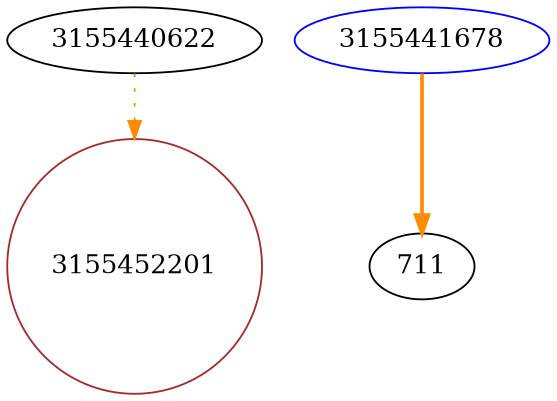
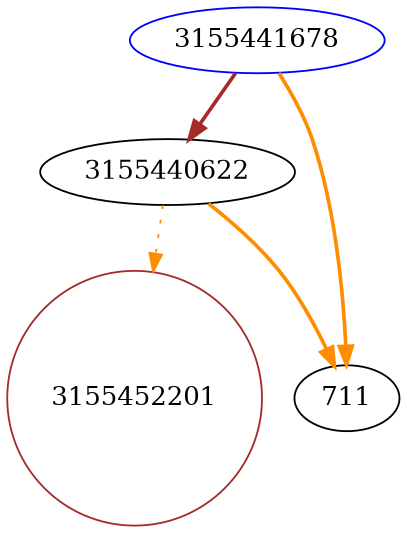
  strict digraph {
    node [color=black shape=ellipse]
    edge [color=darkorange style=bold]
    n1 [color=brown label=3155452201 shape=circle]
    3155440622
    711
    3155441678 [color=blue]
    3155440622 -> n1 [style=dotted]
+   3155440622 -> 711
+   3155441678 -> 3155440622 [color=brown]
    3155441678 -> 711
  }
